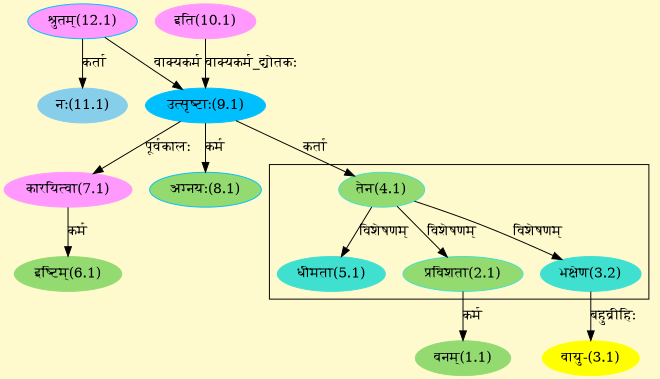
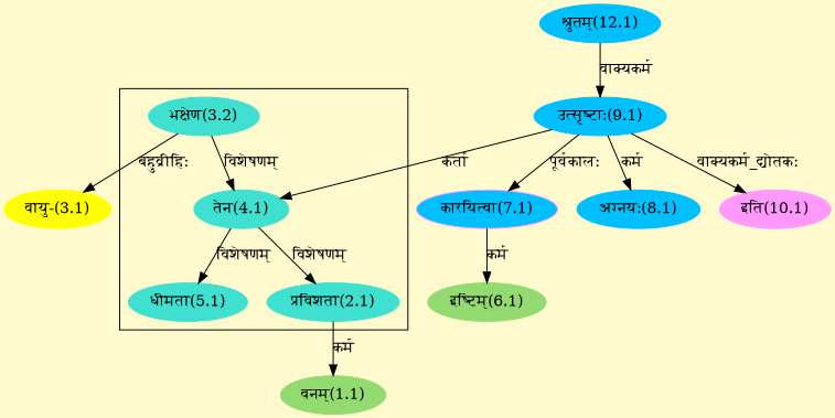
  digraph {
    bgcolor=lemonchiffon1
    compound=true
    rankdir=BT
    node [color="#40E0D0" style=filled]
    edge [dir=back]
-   n1 [label="प्रविशता(2.1)" fillcolor="#93DB70"]
-   n2 [label="तेन(4.1)" fillcolor="#93DB70"]
+   n1 [label="प्रविशता(2.1)"]
+   n2 [label="तेन(4.1)"]
    n3 [label="भक्षेण(3.2)"]
    n4 [label="धीमता(5.1)"]
    n5 [color="#00BFFF" label="उत्सृष्टाः(9.1)"]
-   n6 [color="#00BFFF" label="श्रुतम्(12.1)" fillcolor="#FF99FF"]
-   n7 [color="#FF99FF" label="कारयित्वा(7.1)"]
+   n6 [color="#00BFFF" label="श्रुतम्(12.1)"]
+   n7 [color="#FF99FF" label="कारयित्वा(7.1)" fillcolor="#00BFFF"]
    n8 [color="#93DB70" label="वनम्(1.1)"]
    n9 [color="#FFFF00" label="वायु-(3.1)"]
    n10 [color="#93DB70" label="इष्टिम्(6.1)"]
-   n11 [color="#00BFFF" label="अग्नयः(8.1)" fillcolor="#93DB70"]
+   n11 [color="#00BFFF" label="अग्नयः(8.1)"]
    n12 [color="#FF99FF" label="इति(10.1)"]
-   n13 [color="#87CEEB" label="नः(11.1)"]
    subgraph cluster_1 {
      n1
      n2
      n3
      n4
    }
    n1 -> n2 [label="विशेषणम्"]
    n2 -> n5 [label="कर्ता"]
-   n3 -> n2 [label="विशेषणम्"]
+   n2 -> n3 [label="विशेषणम्"]
    n4 -> n2 [label="विशेषणम्"]
    n5 -> n6 [label="वाक्यकर्म"]
    n7 -> n5 [label="पूर्वकालः"]
    n8 -> n1 [label="कर्म"]
    n9 -> n3 [label="बहुव्रीहिः"]
    n10 -> n7 [label="कर्म"]
    n11 -> n5 [label="कर्म"]
-   n5 -> n12 [label="वाक्यकर्म_द्योतकः"]
-   n13 -> n6 [label="कर्ता"]
+   n12 -> n5 [label="वाक्यकर्म_द्योतकः"]
  }
